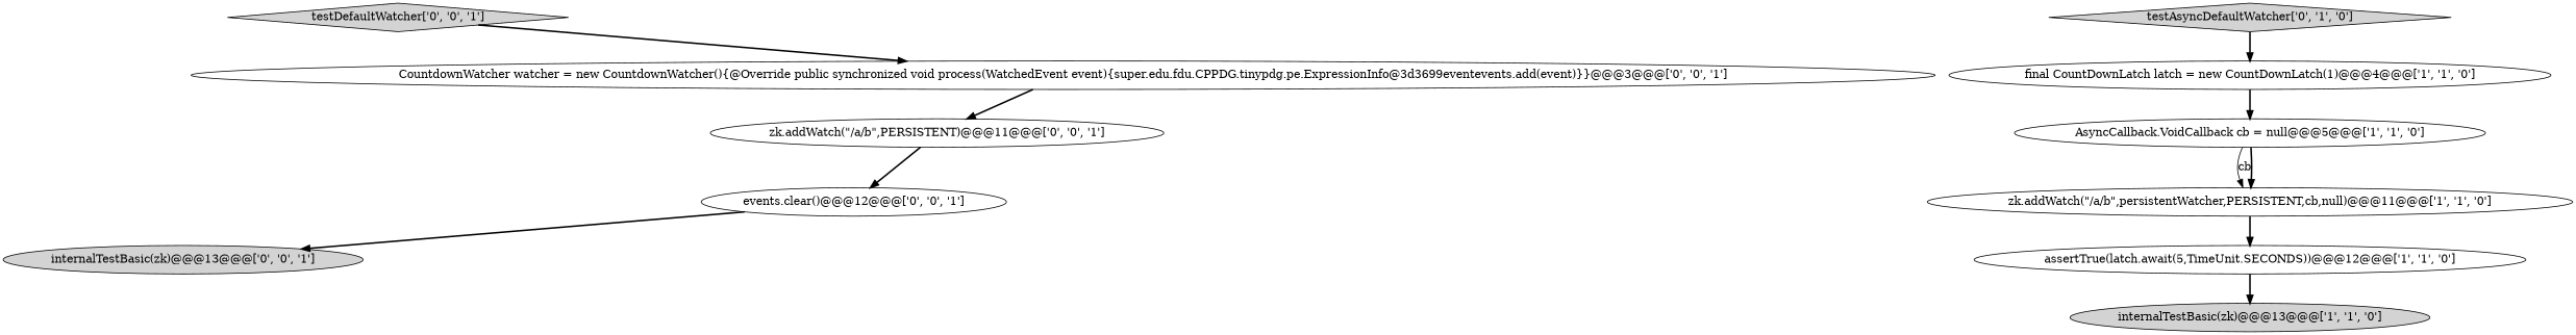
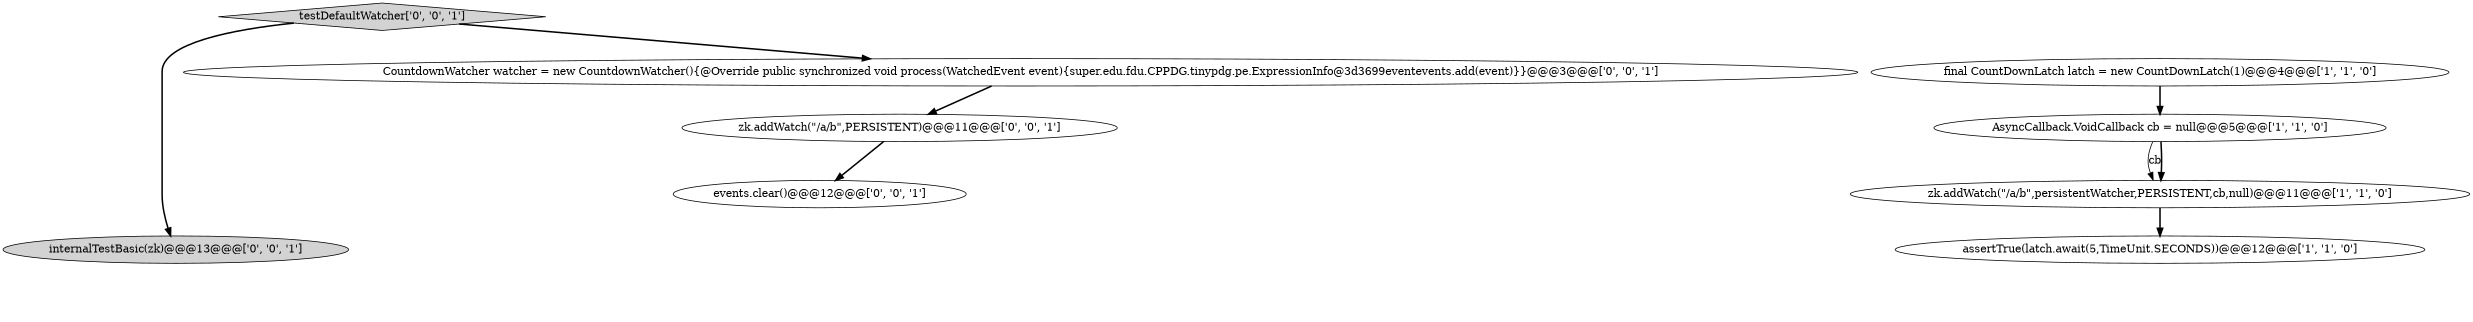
  digraph {
    node [fillcolor=white shape=ellipse style=filled]
    edge [style=bold]
    n1 [label="zk.addWatch(\"/a/b\",PERSISTENT)@@@11@@@['0', '0', '1']"]
    n2 [label="events.clear()@@@12@@@['0', '0', '1']"]
    n3 [fillcolor=lightgray label="internalTestBasic(zk)@@@13@@@['0', '0', '1']"]
    n4 [label="final CountDownLatch latch = new CountDownLatch(1)@@@4@@@['1', '1', '0']"]
    n5 [label="AsyncCallback.VoidCallback cb = null@@@5@@@['1', '1', '0']"]
    n6 [label="zk.addWatch(\"/a/b\",persistentWatcher,PERSISTENT,cb,null)@@@11@@@['1', '1', '0']"]
    n7 [label="assertTrue(latch.await(5,TimeUnit.SECONDS))@@@12@@@['1', '1', '0']"]
-   n8 [fillcolor=lightgray label="internalTestBasic(zk)@@@13@@@['1', '1', '0']"]
    n9 [label="CountdownWatcher watcher = new CountdownWatcher(){@Override public synchronized void process(WatchedEvent event){super.edu.fdu.CPPDG.tinypdg.pe.ExpressionInfo@3d3699eventevents.add(event)}}@@@3@@@['0', '0', '1']"]
-   n10 [fillcolor=lightgray label="testAsyncDefaultWatcher['0', '1', '0']" shape=diamond]
    n11 [fillcolor=lightgray label="testDefaultWatcher['0', '0', '1']" shape=diamond]
    n1 -> n2
-   n2 -> n3
+   n11 -> n3
    n4 -> n5
    n5 -> n6 [label=cb style=solid]
    n5 -> n6
    n6 -> n7
-   n7 -> n8
    n9 -> n1
-   n10 -> n4
    n11 -> n9
  }
